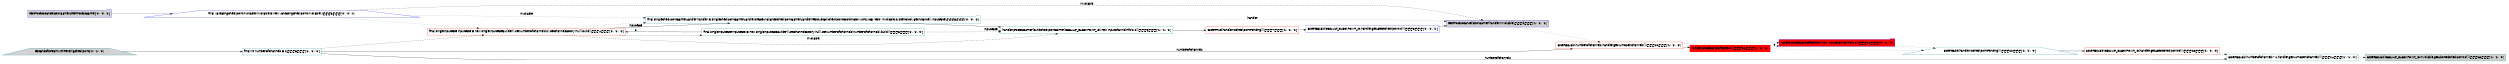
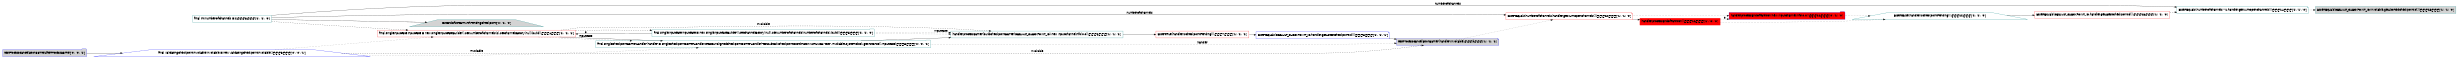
  digraph {
    fontname="DejaVu Sans"
    rankdir=LR
    node [color=teal fillcolor=white fontname="DejaVu Sans" shape=box style=filled]
    edge [fontname="DejaVu Sans" style=dotted]
    n1 [color=red label="assertEquals(DEFAULT_CHECKPOINT_ID,handler.getLatestCheckpointId())@@@13@@@['1', '1', '0']"]
    n2 [label="assertEquals(numberOfChannels - 1,handler.getNumOpenChannels())@@@14@@@['1', '1', '0']" shape=note]
    n3 [fillcolor=lightgray label="assertEquals(DEFAULT_CHECKPOINT_ID,invokable.getAbortedCheckpointId())@@@15@@@['1', '1', '0']"]
    n4 [color=blue fillcolor=red label="handler.processEndOfPartition(new InputChannelInfo(0,0))@@@11@@@['0', '1', '0']" shape=folder]
    n5 [label="assertFalse(handler.isCheckpointPending())@@@12@@@['1', '1', '0']" shape=trapezium]
    n6 [color=blue fillcolor=lightgray label="testProcessCancellationBarrier(handler,invokable)@@@9@@@['1', '1', '1']" shape=note]
    n7 [color=red label="assertEquals(numberOfChannels,handler.getNumOpenChannels())@@@10@@@['1', '1', '0']" shape=note]
    n8 [color=red fillcolor=red label="handler.processEndOfPartition()@@@11@@@['1', '0', '0']"]
    n9 [label="final int numberOfChannels = 2@@@3@@@['1', '1', '0']"]
    n10 [color=red label="final SingleInputGate inputGate = new SingleInputGateBuilder().setNumberOfChannels(2).setChannelFactory(null).build()@@@4@@@['1', '1', '1']"]
    n11 [label="final SingleCheckpointBarrierHandler handler = SingleCheckpointBarrierHandler.createUnalignedCheckpointBarrierHandler(TestSubtaskCheckpointCoordinator.INSTANCE,\"test\",invokable,SystemClock.getInstance(),inputGate)@@@5@@@['0', '0', '1']" shape=folder]
    n12 [label="handler.processBarrier(buildCheckpointBarrier(DEFAULT_CHECKPOINT_ID),new InputChannelInfo(0,0))@@@6@@@['1', '1', '1']"]
    n13 [label="final SingleInputGate inputGate = new SingleInputGateBuilder().setChannelFactory(null).setNumberOfChannels(numberOfChannels).build()@@@5@@@['1', '1', '0']" shape=folder]
    n14 [color=red label="assertTrue(handler.isCheckpointPending())@@@7@@@['1', '1', '1']"]
    n15 [color=blue label="final ValidatingCheckpointInvokable invokable = new ValidatingCheckpointInvokable()@@@3@@@['0', '0', '1']" shape=trapezium]
    n16 [fillcolor=lightgray label="testEndOfStreamWithPendingCheckpoint['0', '1', '0']" shape=trapezium]
    n17 [color=blue label="assertEquals(DEFAULT_CHECKPOINT_ID,handler.getLatestCheckpointId())@@@8@@@['1', '1', '1']" shape=note]
    n18 [color=blue fillcolor=lightgray label="testProcessCancellationBarrierAfterProcessBarrier['0', '0', '1']" shape=folder]
    n1 -> n2 [style=dashed]
    n2 -> n3
    n4 -> n5
    n5 -> n1 [style=solid]
    n6 -> n7
    n7 -> n4
    n7 -> n8 [style=solid]
    n8 -> n4 [label=0]
    n8 -> n5
    n9 -> n2 [label=numberOfChannels style=solid]
    n9 -> n7 [label=numberOfChannels style=solid]
    n9 -> n10 [style=dashed]
    n10 -> n11 [label=inputGate style=solid]
    n10 -> n11
    n10 -> n12 [label=invokable style=dashed]
    n10 -> n13 [style=dashed]
    n11 -> n6 [label=handler]
    n11 -> n12 [style=solid]
    n12 -> n14 [style=solid]
    n13 -> n10 [label=0 style=solid]
    n13 -> n12 [label=inputGate]
    n13 -> n12
    n14 -> n17 [style=solid]
    n15 -> n6 [label=invokable style=dashed]
    n15 -> n10
    n15 -> n11 [label=invokable]
-   n16 -> n9 [style=solid]
+   n9 -> n16 [style=solid]
    n17 -> n6 [style=solid]
    n18 -> n15 [style=solid]
  }
